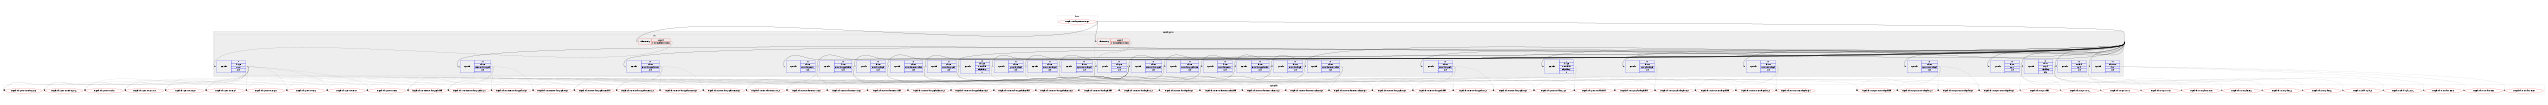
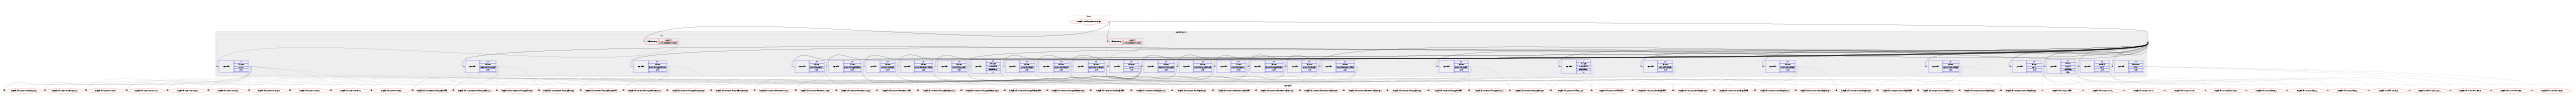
  digraph {
    compound=true
    concentrate=true
    fontname=Helvetica
    fontsize=10
    newrank=true
    rankdir=TB
    ranksep=1.5
    node [color=red fontname=Helvetica fontsize=10]
    edge [arrowhead=vee headport=w style=dotted tailport=e weight=100]
    n1 [label="portage://ros-meta/ros_control-0.15.1" width=4]
    n2 [color=blue label=<<TABLE BORDER="0" CELLBORDER="1" CELLSPACING="0" CELLPADDING="4" WIDTH="220"><TR><TD ROWSPAN="6" CELLPADDING="30">pack_dep</TD></TR><TR><TD WIDTH="110">no</TD></TR><TR><TD>dev-lang</TD></TR><TR><TD>python</TD></TR><TR><TD>none</TD></TR><TR><TD></TD></TR></TABLE>> shape=none]
    n3 [label=<<TABLE BORDER="0" CELLBORDER="1" CELLSPACING="0" CELLPADDING="4"><TR><TD ROWSPAN="3" CELLPADDING="10">use_conditional</TD></TR><TR><TD>positive</TD></TR><TR><TD>python_targets_python3_6</TD></TR></TABLE>> shape=none]
    n4 [color=blue label=<<TABLE BORDER="0" CELLBORDER="1" CELLSPACING="0" CELLPADDING="4" WIDTH="220"><TR><TD ROWSPAN="6" CELLPADDING="30">pack_dep</TD></TR><TR><TD WIDTH="110">no</TD></TR><TR><TD>dev-lang</TD></TR><TR><TD>python-exec</TD></TR><TR><TD>greaterequal</TD></TR><TR><TD>2</TD></TR></TABLE>> shape=none]
    n5 [color=blue label=<<TABLE BORDER="0" CELLBORDER="1" CELLSPACING="0" CELLPADDING="4" WIDTH="220"><TR><TD ROWSPAN="6" CELLPADDING="30">pack_dep</TD></TR><TR><TD WIDTH="110">no</TD></TR><TR><TD>dev-python</TD></TR><TR><TD>empy</TD></TR><TR><TD>none</TD></TR><TR><TD></TD></TR></TABLE>> shape=none]
    n6 [color=blue label=<<TABLE BORDER="0" CELLBORDER="1" CELLSPACING="0" CELLPADDING="4" WIDTH="220"><TR><TD ROWSPAN="6" CELLPADDING="30">pack_dep</TD></TR><TR><TD WIDTH="110">no</TD></TR><TR><TD>dev-ros</TD></TR><TR><TD>combined_robot_hw</TD></TR><TR><TD>none</TD></TR><TR><TD></TD></TR></TABLE>> shape=none]
    n7 [color=blue label=<<TABLE BORDER="0" CELLBORDER="1" CELLSPACING="0" CELLPADDING="4" WIDTH="220"><TR><TD ROWSPAN="6" CELLPADDING="30">pack_dep</TD></TR><TR><TD WIDTH="110">no</TD></TR><TR><TD>dev-ros</TD></TR><TR><TD>combined_robot_hw_tests</TD></TR><TR><TD>none</TD></TR><TR><TD></TD></TR></TABLE>> shape=none]
    n8 [color=blue label=<<TABLE BORDER="0" CELLBORDER="1" CELLSPACING="0" CELLPADDING="4" WIDTH="220"><TR><TD ROWSPAN="6" CELLPADDING="30">pack_dep</TD></TR><TR><TD WIDTH="110">no</TD></TR><TR><TD>dev-ros</TD></TR><TR><TD>controller_interface</TD></TR><TR><TD>none</TD></TR><TR><TD></TD></TR></TABLE>> shape=none]
    n9 [color=blue label=<<TABLE BORDER="0" CELLBORDER="1" CELLSPACING="0" CELLPADDING="4" WIDTH="220"><TR><TD ROWSPAN="6" CELLPADDING="30">pack_dep</TD></TR><TR><TD WIDTH="110">no</TD></TR><TR><TD>dev-ros</TD></TR><TR><TD>controller_manager</TD></TR><TR><TD>none</TD></TR><TR><TD></TD></TR></TABLE>> shape=none]
    n10 [color=blue label=<<TABLE BORDER="0" CELLBORDER="1" CELLSPACING="0" CELLPADDING="4" WIDTH="220"><TR><TD ROWSPAN="6" CELLPADDING="30">pack_dep</TD></TR><TR><TD WIDTH="110">no</TD></TR><TR><TD>dev-ros</TD></TR><TR><TD>controller_manager_msgs</TD></TR><TR><TD>none</TD></TR><TR><TD></TD></TR></TABLE>> shape=none]
    n11 [color=blue label=<<TABLE BORDER="0" CELLBORDER="1" CELLSPACING="0" CELLPADDING="4" WIDTH="220"><TR><TD ROWSPAN="6" CELLPADDING="30">pack_dep</TD></TR><TR><TD WIDTH="110">no</TD></TR><TR><TD>dev-ros</TD></TR><TR><TD>controller_manager_tests</TD></TR><TR><TD>none</TD></TR><TR><TD></TD></TR></TABLE>> shape=none]
    n12 [color=blue label=<<TABLE BORDER="0" CELLBORDER="1" CELLSPACING="0" CELLPADDING="4" WIDTH="220"><TR><TD ROWSPAN="6" CELLPADDING="30">pack_dep</TD></TR><TR><TD WIDTH="110">no</TD></TR><TR><TD>dev-ros</TD></TR><TR><TD>hardware_interface</TD></TR><TR><TD>none</TD></TR><TR><TD></TD></TR></TABLE>> shape=none]
    n13 [color=blue label=<<TABLE BORDER="0" CELLBORDER="1" CELLSPACING="0" CELLPADDING="4" WIDTH="220"><TR><TD ROWSPAN="6" CELLPADDING="30">pack_dep</TD></TR><TR><TD WIDTH="110">no</TD></TR><TR><TD>dev-ros</TD></TR><TR><TD>joint_limits_interface</TD></TR><TR><TD>none</TD></TR><TR><TD></TD></TR></TABLE>> shape=none]
    n14 [color=blue label=<<TABLE BORDER="0" CELLBORDER="1" CELLSPACING="0" CELLPADDING="4" WIDTH="220"><TR><TD ROWSPAN="6" CELLPADDING="30">pack_dep</TD></TR><TR><TD WIDTH="110">no</TD></TR><TR><TD>dev-ros</TD></TR><TR><TD>rqt_controller_manager</TD></TR><TR><TD>none</TD></TR><TR><TD></TD></TR></TABLE>> shape=none]
    n15 [color=blue label=<<TABLE BORDER="0" CELLBORDER="1" CELLSPACING="0" CELLPADDING="4" WIDTH="220"><TR><TD ROWSPAN="6" CELLPADDING="30">pack_dep</TD></TR><TR><TD WIDTH="110">no</TD></TR><TR><TD>dev-ros</TD></TR><TR><TD>transmission_interface</TD></TR><TR><TD>none</TD></TR><TR><TD></TD></TR></TABLE>> shape=none]
    n16 [color=blue label=<<TABLE BORDER="0" CELLBORDER="1" CELLSPACING="0" CELLPADDING="4" WIDTH="220"><TR><TD ROWSPAN="6" CELLPADDING="30">pack_dep</TD></TR><TR><TD WIDTH="110">no</TD></TR><TR><TD>dev-util</TD></TR><TR><TD>catkin</TD></TR><TR><TD>none</TD></TR><TR><TD></TD></TR></TABLE>> shape=none]
    n17 [color=blue label=<<TABLE BORDER="0" CELLBORDER="1" CELLSPACING="0" CELLPADDING="4" WIDTH="220"><TR><TD ROWSPAN="6" CELLPADDING="30">pack_dep</TD></TR><TR><TD WIDTH="110">no</TD></TR><TR><TD>dev-util</TD></TR><TR><TD>cmake</TD></TR><TR><TD>greaterequal</TD></TR><TR><TD>3.9.6</TD></TR></TABLE>> shape=none]
    n18 [color=blue label=<<TABLE BORDER="0" CELLBORDER="1" CELLSPACING="0" CELLPADDING="4" WIDTH="220"><TR><TD ROWSPAN="6" CELLPADDING="30">pack_dep</TD></TR><TR><TD WIDTH="110">no</TD></TR><TR><TD>sys-devel</TD></TR><TR><TD>make</TD></TR><TR><TD>none</TD></TR><TR><TD></TD></TR></TABLE>> shape=none]
    n19 [color=blue label=<<TABLE BORDER="0" CELLBORDER="1" CELLSPACING="0" CELLPADDING="4" WIDTH="220"><TR><TD ROWSPAN="6" CELLPADDING="30">pack_dep</TD></TR><TR><TD WIDTH="110">no</TD></TR><TR><TD>dev-ros</TD></TR><TR><TD>rqt_controller_manager</TD></TR><TR><TD>none</TD></TR><TR><TD></TD></TR></TABLE>> shape=none]
    n20 [color=blue label=<<TABLE BORDER="0" CELLBORDER="1" CELLSPACING="0" CELLPADDING="4" WIDTH="220"><TR><TD ROWSPAN="6" CELLPADDING="30">pack_dep</TD></TR><TR><TD WIDTH="110">no</TD></TR><TR><TD>dev-lang</TD></TR><TR><TD>python</TD></TR><TR><TD>none</TD></TR><TR><TD></TD></TR></TABLE>> shape=none]
    n21 [label=<<TABLE BORDER="0" CELLBORDER="1" CELLSPACING="0" CELLPADDING="4"><TR><TD ROWSPAN="3" CELLPADDING="10">use_conditional</TD></TR><TR><TD>positive</TD></TR><TR><TD>python_targets_python3_6</TD></TR></TABLE>> shape=none]
    n22 [color=blue label=<<TABLE BORDER="0" CELLBORDER="1" CELLSPACING="0" CELLPADDING="4" WIDTH="220"><TR><TD ROWSPAN="6" CELLPADDING="30">pack_dep</TD></TR><TR><TD WIDTH="110">no</TD></TR><TR><TD>dev-lang</TD></TR><TR><TD>python-exec</TD></TR><TR><TD>greaterequal</TD></TR><TR><TD>2</TD></TR></TABLE>> shape=none]
    n23 [color=blue label=<<TABLE BORDER="0" CELLBORDER="1" CELLSPACING="0" CELLPADDING="4" WIDTH="220"><TR><TD ROWSPAN="6" CELLPADDING="30">pack_dep</TD></TR><TR><TD WIDTH="110">no</TD></TR><TR><TD>dev-ros</TD></TR><TR><TD>combined_robot_hw</TD></TR><TR><TD>none</TD></TR><TR><TD></TD></TR></TABLE>> shape=none]
    n24 [color=blue label=<<TABLE BORDER="0" CELLBORDER="1" CELLSPACING="0" CELLPADDING="4" WIDTH="220"><TR><TD ROWSPAN="6" CELLPADDING="30">pack_dep</TD></TR><TR><TD WIDTH="110">no</TD></TR><TR><TD>dev-ros</TD></TR><TR><TD>combined_robot_hw_tests</TD></TR><TR><TD>none</TD></TR><TR><TD></TD></TR></TABLE>> shape=none]
    n25 [color=blue label=<<TABLE BORDER="0" CELLBORDER="1" CELLSPACING="0" CELLPADDING="4" WIDTH="220"><TR><TD ROWSPAN="6" CELLPADDING="30">pack_dep</TD></TR><TR><TD WIDTH="110">no</TD></TR><TR><TD>dev-ros</TD></TR><TR><TD>controller_interface</TD></TR><TR><TD>none</TD></TR><TR><TD></TD></TR></TABLE>> shape=none]
    n26 [color=blue label=<<TABLE BORDER="0" CELLBORDER="1" CELLSPACING="0" CELLPADDING="4" WIDTH="220"><TR><TD ROWSPAN="6" CELLPADDING="30">pack_dep</TD></TR><TR><TD WIDTH="110">no</TD></TR><TR><TD>dev-ros</TD></TR><TR><TD>controller_manager</TD></TR><TR><TD>none</TD></TR><TR><TD></TD></TR></TABLE>> shape=none]
    n27 [color=blue label=<<TABLE BORDER="0" CELLBORDER="1" CELLSPACING="0" CELLPADDING="4" WIDTH="220"><TR><TD ROWSPAN="6" CELLPADDING="30">pack_dep</TD></TR><TR><TD WIDTH="110">no</TD></TR><TR><TD>dev-ros</TD></TR><TR><TD>controller_manager_msgs</TD></TR><TR><TD>none</TD></TR><TR><TD></TD></TR></TABLE>> shape=none]
    n28 [color=blue label=<<TABLE BORDER="0" CELLBORDER="1" CELLSPACING="0" CELLPADDING="4" WIDTH="220"><TR><TD ROWSPAN="6" CELLPADDING="30">pack_dep</TD></TR><TR><TD WIDTH="110">no</TD></TR><TR><TD>dev-ros</TD></TR><TR><TD>controller_manager_tests</TD></TR><TR><TD>none</TD></TR><TR><TD></TD></TR></TABLE>> shape=none]
    n29 [color=blue label=<<TABLE BORDER="0" CELLBORDER="1" CELLSPACING="0" CELLPADDING="4" WIDTH="220"><TR><TD ROWSPAN="6" CELLPADDING="30">pack_dep</TD></TR><TR><TD WIDTH="110">no</TD></TR><TR><TD>dev-ros</TD></TR><TR><TD>hardware_interface</TD></TR><TR><TD>none</TD></TR><TR><TD></TD></TR></TABLE>> shape=none]
    n30 [color=blue label=<<TABLE BORDER="0" CELLBORDER="1" CELLSPACING="0" CELLPADDING="4" WIDTH="220"><TR><TD ROWSPAN="6" CELLPADDING="30">pack_dep</TD></TR><TR><TD WIDTH="110">no</TD></TR><TR><TD>dev-ros</TD></TR><TR><TD>joint_limits_interface</TD></TR><TR><TD>none</TD></TR><TR><TD></TD></TR></TABLE>> shape=none]
    n31 [color=blue label=<<TABLE BORDER="0" CELLBORDER="1" CELLSPACING="0" CELLPADDING="4" WIDTH="220"><TR><TD ROWSPAN="6" CELLPADDING="30">pack_dep</TD></TR><TR><TD WIDTH="110">no</TD></TR><TR><TD>dev-ros</TD></TR><TR><TD>transmission_interface</TD></TR><TR><TD>none</TD></TR><TR><TD></TD></TR></TABLE>> shape=none]
    n32 [label="portage://dev-lang/python-3.9.0_alpha4" width=4]
    n33 [label="portage://dev-lang/python-3.9.0_alpha2" width=4]
    n34 [label="portage://dev-lang/python-3.8.2" width=4]
    n35 [label="portage://dev-lang/python-3.8.1" width=4]
    n36 [label="portage://dev-lang/python-3.7.6" width=4]
    n37 [label="portage://dev-lang/python-3.7.5-r1" width=4]
    n38 [label="portage://dev-lang/python-3.6.9" width=4]
    n39 [label="portage://dev-lang/python-3.6.10" width=4]
    n40 [label="portage://dev-lang/python-2.7.17-r1" width=4]
    n41 [label="portage://dev-lang/python-2.9.17" width=4]
    n42 [label="portage://dev-lang/python-exec-9999" width=4]
    n43 [label="portage://dev-lang/python-exec-2.4.6-r1" width=4]
    n44 [label="portage://dev-python/empy-3.3.3" width=4]
    n45 [label="portage://dev-python/empy-3.3.2" width=4]
    n46 [label="portage://dev-python/empy-3.3-r1" width=4]
    n47 [label="portage://dev-ros/combined_robot_hw-9999" width=4]
    n48 [label="portage://dev-ros/combined_robot_hw-0.15.1" width=4]
    n49 [label="portage://dev-ros/combined_robot_hw-0.15.0" width=4]
    n50 [label="portage://dev-ros/combined_robot_hw-0.14.2" width=4]
    n51 [label="portage://dev-ros/combined_robot_hw_tests-9999" width=4]
    n52 [label="portage://dev-ros/combined_robot_hw_tests-0.15.1" width=4]
    n53 [label="portage://dev-ros/combined_robot_hw_tests-0.15.0" width=4]
    n54 [label="portage://dev-ros/combined_robot_hw_tests-0.14.2" width=4]
    n55 [label="portage://dev-ros/controller_interface-9999" width=4]
    n56 [label="portage://dev-ros/controller_interface-0.15.1" width=4]
    n57 [label="portage://dev-ros/controller_interface-0.14.2" width=4]
    n58 [label="portage://dev-ros/controller_manager-9999" width=4]
    n59 [label="portage://dev-ros/controller_manager-0.15.1" width=4]
    n60 [label="portage://dev-ros/controller_manager-0.15.0" width=4]
    n61 [label="portage://dev-ros/controller_manager-0.14.2" width=4]
    n62 [label="portage://dev-ros/controller_manager_msgs-9997" width=4]
    n63 [label="portage://dev-ros/controller_manager_msgs-0.15.1" width=4]
    n64 [label="portage://dev-ros/controller_manager_msgs-0.15.0" width=4]
    n65 [label="portage://dev-ros/controller_manager_msgs-0.14.2" width=4]
    n66 [label="portage://dev-ros/controller_manager_tests-9999" width=4]
    n67 [label="portage://dev-ros/controller_manager_tests-0.15.1" width=4]
    n68 [label="portage://dev-ros/controller_manager_tests-0.15.0" width=4]
    n69 [label="portage://dev-ros/controller_manager_tests-0.14.2" width=4]
    n70 [label="portage://dev-ros/hardware_interface-9999" width=4]
    n71 [label="portage://dev-ros/hardware_interface-0.15.1" width=4]
    n72 [label="portage://dev-ros/joint_limits_interface-9999" width=4]
+   n73 [label="portage://dev-ros/joint_limits_interface-0.15.1" width=4]
    n74 [label="portage://dev-ros/joint_limits_interface-0.15.0" width=4]
    n75 [label="portage://dev-ros/joint_limits_interface-0.14.2" width=4]
    n76 [label="portage://dev-ros/rqt_controller_manager-9999" width=4]
    n77 [label="portage://dev-ros/rqt_controller_manager-0.15.1" width=4]
    n78 [label="portage://dev-ros/rqt_controller_manager-0.15.0" width=4]
    n79 [label="portage://dev-limits/rqt_controller_manager-0.14.2" width=4]
    n80 [label="portage://dev-ros/transmission_interface-9999" width=4]
    n81 [label="portage://dev-ros/transmission_interface-0.15.1" width=4]
    n82 [label="portage://dev-ros/transmission_interface-0.15.0" width=4]
    n83 [label="portage://dev-ros/transmission_interface-0.14.2" width=4]
    n84 [label="portage://dev-util/catkin-9999" width=4]
    n85 [label="portage://dev-util/catkin-0.7.20" width=4]
    n86 [label="portage://dev-util/catkin-0.7.17" width=4]
    n87 [label="portage://dev-util/catkin-0.7.14" width=4]
    n88 [label="portage://dev-util/cmake-3.17.0_rc1" width=4]
    n89 [label="portage://dev-util/cmake-3.16.4" width=4]
    n90 [label="portage://dev-util/cmake-3.14.6" width=4]
    n91 [label="portage://dev-util/cmake-3.13.5" width=4]
    n92 [label="portage://sys-devel/make-4.3" width=4]
    n93 [label="portage://sys-devel/make-4.2.1-r4" width=4]
    subgraph cluster_1 {
      color=gray
      label=<<i>ebuild</i>>
      rank=same
      n1
    }
    subgraph cluster_2 {
      color=gray
      label=<<i>dependencies</i>>
      subgraph cluster_3 {
        color=gray
        fillcolor="#eeeeee"
        label=<<i>compile</i>>
        style=filled
        subgraph sub_4 {
          color=gray
          fillcolor="#eeeeee"
          label=<<i>compile</i>>
          style=filled
          n3
          subgraph sub_5 {
            color=gray
            fillcolor="#eeeeee"
            label=<<i>compile</i>>
            style=filled
            n2
          }
        }
        subgraph sub_6 {
          color=gray
          fillcolor="#eeeeee"
          label=<<i>compile</i>>
          style=filled
          n4
        }
        subgraph sub_7 {
          color=gray
          fillcolor="#eeeeee"
          label=<<i>compile</i>>
          style=filled
          n5
        }
        subgraph sub_8 {
          color=gray
          fillcolor="#eeeeee"
          label=<<i>compile</i>>
          style=filled
          n6
        }
        subgraph sub_9 {
          color=gray
          fillcolor="#eeeeee"
          label=<<i>compile</i>>
          style=filled
          n7
        }
        subgraph sub_10 {
          color=gray
          fillcolor="#eeeeee"
          label=<<i>compile</i>>
          style=filled
          n8
        }
        subgraph sub_11 {
          color=gray
          fillcolor="#eeeeee"
          label=<<i>compile</i>>
          style=filled
          n9
        }
        subgraph sub_12 {
          color=gray
          fillcolor="#eeeeee"
          label=<<i>compile</i>>
          style=filled
          n10
        }
        subgraph sub_13 {
          color=gray
          fillcolor="#eeeeee"
          label=<<i>compile</i>>
          style=filled
          n11
        }
        subgraph sub_14 {
          color=gray
          fillcolor="#eeeeee"
          label=<<i>compile</i>>
          style=filled
          n12
        }
        subgraph sub_15 {
          color=gray
          fillcolor="#eeeeee"
          label=<<i>compile</i>>
          style=filled
          n13
        }
        subgraph sub_16 {
          color=gray
          fillcolor="#eeeeee"
          label=<<i>compile</i>>
          style=filled
          n14
        }
        subgraph sub_17 {
          color=gray
          fillcolor="#eeeeee"
          label=<<i>compile</i>>
          style=filled
          n15
        }
        subgraph sub_18 {
          color=gray
          fillcolor="#eeeeee"
          label=<<i>compile</i>>
          style=filled
          n16
        }
        subgraph sub_19 {
          color=gray
          fillcolor="#eeeeee"
          label=<<i>compile</i>>
          style=filled
          n17
        }
        subgraph sub_20 {
          color=gray
          fillcolor="#eeeeee"
          label=<<i>compile</i>>
          style=filled
          n18
        }
      }
      subgraph cluster_21 {
        color=gray
        fillcolor="#eeeeee"
        label=<<i>compile and run</i>>
        style=filled
      }
      subgraph cluster_22 {
        color=gray
        fillcolor="#eeeeee"
        label=<<i>run</i>>
        style=filled
        subgraph sub_23 {
          color=gray
          fillcolor="#eeeeee"
          label=<<i>run</i>>
          style=filled
          n19
        }
        subgraph sub_24 {
          color=gray
          fillcolor="#eeeeee"
          label=<<i>run</i>>
          style=filled
          n21
          subgraph sub_25 {
            color=gray
            fillcolor="#eeeeee"
            label=<<i>run</i>>
            style=filled
            n20
          }
        }
        subgraph sub_26 {
          color=gray
          fillcolor="#eeeeee"
          label=<<i>run</i>>
          style=filled
          n22
        }
        subgraph sub_27 {
          color=gray
          fillcolor="#eeeeee"
          label=<<i>run</i>>
          style=filled
          n23
        }
        subgraph sub_28 {
          color=gray
          fillcolor="#eeeeee"
          label=<<i>run</i>>
          style=filled
          n24
        }
        subgraph sub_29 {
          color=gray
          fillcolor="#eeeeee"
          label=<<i>run</i>>
          style=filled
          n25
        }
        subgraph sub_30 {
          color=gray
          fillcolor="#eeeeee"
          label=<<i>run</i>>
          style=filled
          n26
        }
        subgraph sub_31 {
          color=gray
          fillcolor="#eeeeee"
          label=<<i>run</i>>
          style=filled
          n27
        }
        subgraph sub_32 {
          color=gray
          fillcolor="#eeeeee"
          label=<<i>run</i>>
          style=filled
          n28
        }
        subgraph sub_33 {
          color=gray
          fillcolor="#eeeeee"
          label=<<i>run</i>>
          style=filled
          n29
        }
        subgraph sub_34 {
          color=gray
          fillcolor="#eeeeee"
          label=<<i>run</i>>
          style=filled
          n30
        }
        subgraph sub_35 {
          color=gray
          fillcolor="#eeeeee"
          label=<<i>run</i>>
          style=filled
          n31
        }
      }
    }
    subgraph cluster_36 {
      color=gray
      label=<<i>candidates</i>>
      rank=same
      subgraph sub_37 {
        color=black
        label=<<i>candidates</i>>
        nodesep=1
        rank=same
        n32
        n33
        n34
        n35
        n36
        n37
        n38
        n39
        n40
        n41
      }
      subgraph sub_38 {
        color=black
        label=<<i>candidates</i>>
        nodesep=1
        rank=same
        n42
        n43
      }
      subgraph sub_39 {
        color=black
        label=<<i>candidates</i>>
        nodesep=1
        rank=same
        n44
        n45
        n46
      }
      subgraph sub_40 {
        color=black
        label=<<i>candidates</i>>
        nodesep=1
        rank=same
        n47
        n48
        n49
        n50
      }
      subgraph sub_41 {
        color=black
        label=<<i>candidates</i>>
        nodesep=1
        rank=same
        n51
        n52
        n53
        n54
      }
      subgraph sub_42 {
        color=black
        label=<<i>candidates</i>>
        nodesep=1
        rank=same
        n55
        n56
        n57
      }
      subgraph sub_43 {
        color=black
        label=<<i>candidates</i>>
        nodesep=1
        rank=same
        n58
        n59
        n60
        n61
      }
      subgraph sub_44 {
        color=black
        label=<<i>candidates</i>>
        nodesep=1
        rank=same
        n62
        n63
        n64
        n65
      }
      subgraph sub_45 {
        color=black
        label=<<i>candidates</i>>
        nodesep=1
        rank=same
        n66
        n67
        n68
        n69
      }
      subgraph sub_46 {
        color=black
        label=<<i>candidates</i>>
        nodesep=1
        rank=same
        n70
        n71
      }
      subgraph sub_47 {
        color=black
        label=<<i>candidates</i>>
        nodesep=1
        rank=same
        n72
+       n73
        n74
        n75
      }
      subgraph sub_48 {
        color=black
        label=<<i>candidates</i>>
        nodesep=1
        rank=same
        n76
        n77
        n78
        n79
      }
      subgraph sub_49 {
        color=black
        label=<<i>candidates</i>>
        nodesep=1
        rank=same
        n80
        n81
        n82
        n83
      }
      subgraph sub_50 {
        color=black
        label=<<i>candidates</i>>
        nodesep=1
        rank=same
        n84
        n85
        n86
        n87
      }
      subgraph sub_51 {
        color=black
        label=<<i>candidates</i>>
        nodesep=1
        rank=same
        n88
        n89
        n90
        n91
      }
      subgraph sub_52 {
        color=black
        label=<<i>candidates</i>>
        nodesep=1
        rank=same
        n92
        n93
      }
      subgraph sub_53 {
        color=black
        label=<<i>candidates</i>>
        nodesep=1
        rank=same
        n32
        n33
        n34
        n35
        n36
        n37
        n38
        n39
        n40
        n41
      }
      subgraph sub_54 {
        color=black
        label=<<i>candidates</i>>
        nodesep=1
        rank=same
        n42
        n43
      }
      subgraph sub_55 {
        color=black
        label=<<i>candidates</i>>
        nodesep=1
        rank=same
        n47
        n48
        n49
        n50
      }
      subgraph sub_56 {
        color=black
        label=<<i>candidates</i>>
        nodesep=1
        rank=same
        n51
        n52
        n53
        n54
      }
      subgraph sub_57 {
        color=black
        label=<<i>candidates</i>>
        nodesep=1
        rank=same
        n55
        n56
        n57
      }
      subgraph sub_58 {
        color=black
        label=<<i>candidates</i>>
        nodesep=1
        rank=same
        n58
        n59
        n60
        n61
      }
      subgraph sub_59 {
        color=black
        label=<<i>candidates</i>>
        nodesep=1
        rank=same
        n62
        n63
        n64
        n65
      }
      subgraph sub_60 {
        color=black
        label=<<i>candidates</i>>
        nodesep=1
        rank=same
        n66
        n67
        n68
        n69
      }
      subgraph sub_61 {
        color=black
        label=<<i>candidates</i>>
        nodesep=1
        rank=same
        n70
        n71
      }
      subgraph sub_62 {
        color=black
        label=<<i>candidates</i>>
        nodesep=1
        rank=same
        n72
+       n73
        n74
        n75
      }
      subgraph sub_63 {
        color=black
        label=<<i>candidates</i>>
        nodesep=1
        rank=same
        n76
        n77
        n78
        n79
      }
      subgraph sub_64 {
        color=black
        label=<<i>candidates</i>>
        nodesep=1
        rank=same
        n80
        n81
        n82
        n83
      }
    }
    n1 -> n3 [style=solid weight=20]
    n1 -> n4 [style=solid weight=20]
    n1 -> n5 [style=solid weight=20]
    n1 -> n6 [style=solid weight=20]
    n1 -> n7 [style=solid weight=20]
    n1 -> n8 [style=solid weight=20]
    n1 -> n9 [style=solid weight=20]
    n1 -> n10 [style=solid weight=20]
    n1 -> n11 [style=solid weight=20]
    n1 -> n12 [style=solid weight=20]
    n1 -> n13 [style=solid weight=20]
    n1 -> n14 [style=solid weight=20]
    n1 -> n15 [style=solid weight=20]
    n1 -> n16 [style=solid weight=20]
    n1 -> n17 [style=solid weight=20]
    n1 -> n18 [style=solid weight=20]
    n1 -> n19 [arrowhead=odot style=solid weight=20]
    n1 -> n21 [arrowhead=odot style=solid weight=20]
    n1 -> n22 [arrowhead=odot style=solid weight=20]
    n1 -> n23 [arrowhead=odot style=solid weight=20]
    n1 -> n24 [arrowhead=odot style=solid weight=20]
    n1 -> n25 [arrowhead=odot style=solid weight=20]
    n1 -> n26 [arrowhead=odot style=solid weight=20]
    n1 -> n27 [arrowhead=odot style=solid weight=20]
    n1 -> n28 [arrowhead=odot style=solid weight=20]
    n1 -> n29 [arrowhead=odot style=solid weight=20]
    n1 -> n30 [arrowhead=odot style=solid weight=20]
    n1 -> n31 [arrowhead=odot style=solid weight=20]
    n2 -> n32
    n2 -> n33
    n2 -> n34
    n2 -> n35
    n2 -> n36
    n2 -> n37
    n2 -> n38
    n2 -> n39
    n2 -> n40
    n2 -> n41
    n3 -> n2 [style=dashed weight=20]
    n4 -> n42
    n4 -> n43
    n5 -> n44
    n5 -> n45
    n5 -> n46
    n6 -> n47
    n6 -> n48
    n6 -> n49
    n6 -> n50
    n7 -> n51
    n7 -> n52
    n7 -> n53
    n7 -> n54
    n8 -> n55
    n8 -> n56
    n8 -> n57
    n9 -> n58
    n9 -> n59
    n9 -> n60
    n9 -> n61
    n10 -> n62
    n10 -> n63
    n10 -> n64
    n10 -> n65
    n11 -> n66
    n11 -> n67
    n11 -> n68
    n11 -> n69
    n12 -> n70
    n12 -> n71
    n13 -> n72
+   n13 -> n73
    n13 -> n74
    n13 -> n75
    n14 -> n76
    n14 -> n77
    n14 -> n78
    n14 -> n79
    n15 -> n80
    n15 -> n81
    n15 -> n82
    n15 -> n83
    n16 -> n84
    n16 -> n85
    n16 -> n86
    n16 -> n87
    n17 -> n88
    n17 -> n89
    n17 -> n90
    n17 -> n91
    n18 -> n92
    n18 -> n93
    n19 -> n76
    n19 -> n77
    n19 -> n78
    n19 -> n79
    n20 -> n32
    n20 -> n33
    n20 -> n34
    n20 -> n35
    n20 -> n36
    n20 -> n37
    n20 -> n38
    n20 -> n39
    n20 -> n40
    n20 -> n41
    n21 -> n20 [style=dashed weight=20]
    n22 -> n42
    n22 -> n43
    n23 -> n47
    n23 -> n48
    n23 -> n49
    n23 -> n50
    n24 -> n51
    n24 -> n52
    n24 -> n53
    n24 -> n54
    n25 -> n55
    n25 -> n56
    n25 -> n57
    n26 -> n58
    n26 -> n59
    n26 -> n60
    n26 -> n61
    n27 -> n62
    n27 -> n63
    n27 -> n64
    n27 -> n65
    n28 -> n66
    n28 -> n67
    n28 -> n68
    n28 -> n69
    n29 -> n70
    n29 -> n71
    n30 -> n72
+   n30 -> n73
    n30 -> n74
    n30 -> n75
    n31 -> n80
    n31 -> n81
    n31 -> n82
    n31 -> n83
  }
